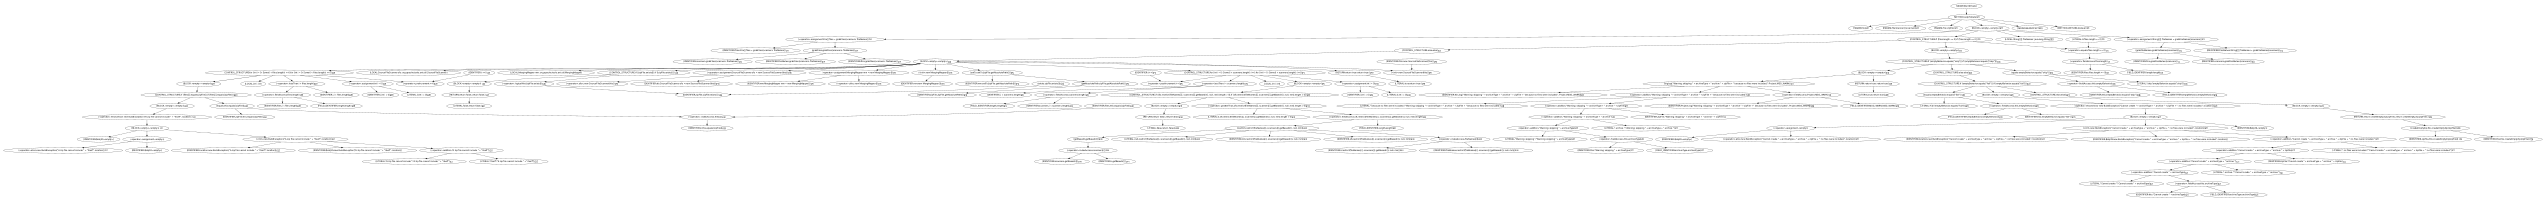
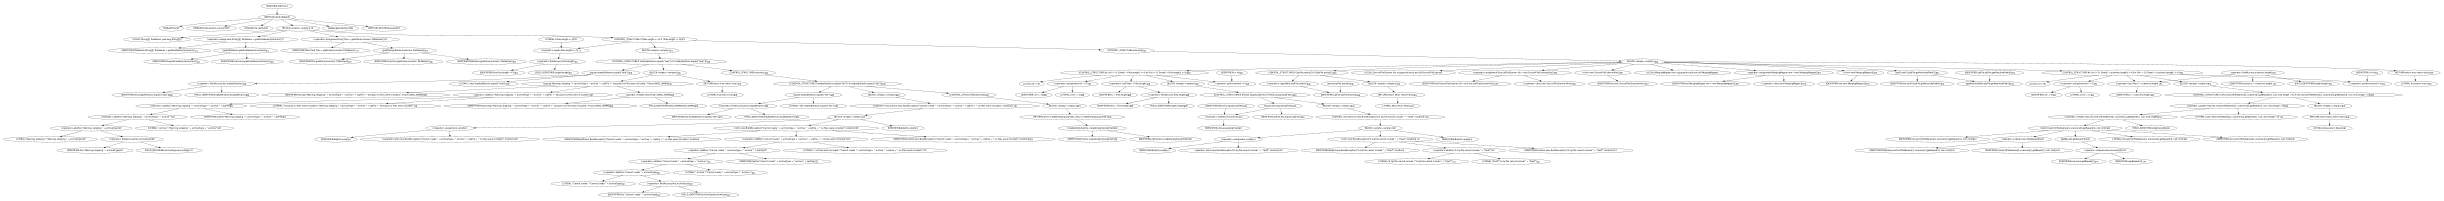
  digraph {
    fontname=Inter
    node [fontname=Inter]
    edge [fontname=Inter]
    n1 [label=<(METHOD,isUpToDate)<SUB>611</SUB>>]
    n2 [label=<(PARAM,this)<SUB>611</SUB>>]
    n3 [label=<(PARAM,FileScanner[] scanners)<SUB>611</SUB>>]
    n4 [label=<(PARAM,File zipFile)<SUB>611</SUB>>]
    n5 [label=<(BLOCK,&lt;empty&gt;,&lt;empty&gt;)<SUB>612</SUB>>]
    n6 [label=<(MODIFIER,PROTECTED)>]
    n7 [label=<(METHOD_RETURN,boolean)<SUB>611</SUB>>]
    n8 [label=<(LOCAL,String[][] fileNames: java.lang.String[][])>]
    n9 [label=<(&lt;operator&gt;.assignment,String[][] fileNames = grabFileNames(scanners))<SUB>613</SUB>>]
    n10 [label=<(&lt;operator&gt;.assignment,File[] files = grabFiles(scanners, fileNames))<SUB>614</SUB>>]
    n11 [label=<(CONTROL_STRUCTURE,if (files.length == 0),if (files.length == 0))<SUB>615</SUB>>]
    n12 [label=<(MODIFIER,VIRTUAL)>]
    n13 [label=<(IDENTIFIER,fileNames,String[][] fileNames = grabFileNames(scanners))<SUB>613</SUB>>]
    n14 [label=<(grabFileNames,grabFileNames(scanners))<SUB>613</SUB>>]
    n15 [label=<(IDENTIFIER,files,File[] files = grabFiles(scanners, fileNames))<SUB>614</SUB>>]
    n16 [label=<(grabFiles,grabFiles(scanners, fileNames))<SUB>614</SUB>>]
    n17 [label=<(&lt;operator&gt;.equals,files.length == 0)<SUB>615</SUB>>]
    n18 [label=<(BLOCK,&lt;empty&gt;,&lt;empty&gt;)<SUB>615</SUB>>]
    n19 [label=<(CONTROL_STRUCTURE,else,else)<SUB>628</SUB>>]
    n20 [label=<(IDENTIFIER,this,grabFileNames(scanners))<SUB>613</SUB>>]
    n21 [label=<(IDENTIFIER,scanners,grabFileNames(scanners))<SUB>813</SUB>>]
    n22 [label=<(IDENTIFIER,this,grabFiles(scanners, fileNames))<SUB>614</SUB>>]
    n23 [label=<(IDENTIFIER,scanners,grabFiles(scanners, fileNames))<SUB>610</SUB>>]
    n24 [label=<(IDENTIFIER,fileNames,grabFiles(scanners, fileNames))<SUB>614</SUB>>]
    n25 [label=<(&lt;operator&gt;.fieldAccess,files.length)<SUB>615</SUB>>]
    n26 [label=<(CONTROL_STRUCTURE,if (emptyBehavior.equals(&quot;skip&quot;)),if (emptyBehavior.equals(&quot;skip&quot;)))<SUB>616</SUB>>]
    n27 [label=<(BLOCK,&lt;empty&gt;,&lt;empty&gt;)<SUB>628</SUB>>]
    n28 [label=<(IDENTIFIER,files,files.length == 0)<SUB>615</SUB>>]
    n29 [label=<(FIELD_IDENTIFIER,length,length)<SUB>615</SUB>>]
    n30 [label=<(LITERAL,0,files.length == 0)<SUB>615</SUB>>]
    n31 [label=<(equals,emptyBehavior.equals(&quot;skip&quot;))<SUB>616</SUB>>]
    n32 [label=<(BLOCK,&lt;empty&gt;,&lt;empty&gt;)<SUB>616</SUB>>]
    n33 [label=<(CONTROL_STRUCTURE,else,else)<SUB>620</SUB>>]
    n34 [label=<(&lt;operator&gt;.fieldAccess,this.emptyBehavior)<SUB>616</SUB>>]
    n35 [label=<(LITERAL,&quot;skip&quot;,emptyBehavior.equals(&quot;skip&quot;))<SUB>616</SUB>>]
    n36 [label=<(log,log(&quot;Warning: skipping &quot; + archiveType + &quot; archive &quot; + zipFile + &quot; because no files were included.&quot;, Project.MSG_WARN))<SUB>617</SUB>>]
    n37 [label=<(RETURN,return true;,return true;)<SUB>619</SUB>>]
    n38 [label=<(CONTROL_STRUCTURE,if (emptyBehavior.equals(&quot;fail&quot;)),if (emptyBehavior.equals(&quot;fail&quot;)))<SUB>620</SUB>>]
    n39 [label=<(IDENTIFIER,this,emptyBehavior.equals(&quot;skip&quot;))<SUB>616</SUB>>]
    n40 [label=<(FIELD_IDENTIFIER,emptyBehavior,emptyBehavior)<SUB>616</SUB>>]
    n41 [label=<(IDENTIFIER,this,log(&quot;Warning: skipping &quot; + archiveType + &quot; archive &quot; + zipFile + &quot; because no files were included.&quot;, Project.MSG_WARN))<SUB>617</SUB>>]
    n42 [label=<(&lt;operator&gt;.addition,&quot;Warning: skipping &quot; + archiveType + &quot; archive &quot; + zipFile + &quot; because no files were included.&quot;)<SUB>617</SUB>>]
    n43 [label=<(&lt;operator&gt;.fieldAccess,Project.MSG_WARN)<SUB>618</SUB>>]
    n44 [label=<(LITERAL,true,return true;)<SUB>619</SUB>>]
    n45 [label=<(&lt;operator&gt;.addition,&quot;Warning: skipping &quot; + archiveType + &quot; archive &quot; + zipFile)<SUB>617</SUB>>]
    n46 [label=<(LITERAL,&quot; because no files were included.&quot;,&quot;Warning: skipping &quot; + archiveType + &quot; archive &quot; + zipFile + &quot; because no files were included.&quot;)<SUB>618</SUB>>]
    n47 [label=<(IDENTIFIER,Project,log(&quot;Warning: skipping &quot; + archiveType + &quot; archive &quot; + zipFile + &quot; because no files were included.&quot;, Project.MSG_WARN))<SUB>618</SUB>>]
    n48 [label=<(FIELD_IDENTIFIER,MSG_WARN,MSG_WARN)<SUB>618</SUB>>]
    n49 [label=<(&lt;operator&gt;.addition,&quot;Warning: skipping &quot; + archiveType + &quot; archive &quot;)<SUB>617</SUB>>]
    n50 [label=<(IDENTIFIER,zipFile,&quot;Warning: skipping &quot; + archiveType + &quot; archive &quot; + zipFile)<SUB>617</SUB>>]
    n51 [label=<(&lt;operator&gt;.addition,&quot;Warning: skipping &quot; + archiveType)<SUB>617</SUB>>]
    n52 [label=<(LITERAL,&quot; archive &quot;,&quot;Warning: skipping &quot; + archiveType + &quot; archive &quot;)<SUB>617</SUB>>]
    n53 [label=<(LITERAL,&quot;Warning: skipping &quot;,&quot;Warning: skipping &quot; + archiveType)<SUB>617</SUB>>]
    n54 [label=<(&lt;operator&gt;.fieldAccess,this.archiveType)<SUB>617</SUB>>]
    n55 [label=<(IDENTIFIER,this,&quot;Warning: skipping &quot; + archiveType)<SUB>617</SUB>>]
    n56 [label=<(FIELD_IDENTIFIER,archiveType,archiveType)<SUB>617</SUB>>]
    n57 [label=<(equals,emptyBehavior.equals(&quot;fail&quot;))<SUB>620</SUB>>]
    n58 [label=<(BLOCK,&lt;empty&gt;,&lt;empty&gt;)<SUB>620</SUB>>]
    n59 [label=<(CONTROL_STRUCTURE,else,else)<SUB>624</SUB>>]
    n60 [label=<(&lt;operator&gt;.fieldAccess,this.emptyBehavior)<SUB>620</SUB>>]
    n61 [label=<(LITERAL,&quot;fail&quot;,emptyBehavior.equals(&quot;fail&quot;))<SUB>620</SUB>>]
    n62 [label=<(&lt;operator&gt;.throw,throw new BuildException(&quot;Cannot create &quot; + archiveType + &quot; archive &quot; + zipFile + &quot;: no files were included.&quot;, location);)<SUB>621</SUB>>]
    n63 [label=<(BLOCK,&lt;empty&gt;,&lt;empty&gt;)<SUB>624</SUB>>]
    n64 [label=<(IDENTIFIER,this,emptyBehavior.equals(&quot;fail&quot;))<SUB>620</SUB>>]
    n65 [label=<(FIELD_IDENTIFIER,emptyBehavior,emptyBehavior)<SUB>620</SUB>>]
    n66 [label=<(BLOCK,&lt;empty&gt;,&lt;empty&gt;)<SUB>621</SUB>>]
    n67 [label=<(&lt;operator&gt;.assignment,&lt;empty&gt;)>]
    n68 [label=<(&lt;init&gt;,new BuildException(&quot;Cannot create &quot; + archiveType + &quot; archive &quot; + zipFile + &quot;: no files were included.&quot;, location))<SUB>621</SUB>>]
    n69 [label=<(IDENTIFIER,$obj29,&lt;empty&gt;)>]
    n70 [label=<(IDENTIFIER,$obj29,&lt;empty&gt;)>]
    n71 [label=<(&lt;operator&gt;.alloc,new BuildException(&quot;Cannot create &quot; + archiveType + &quot; archive &quot; + zipFile + &quot;: no files were included.&quot;, location))<SUB>621</SUB>>]
    n72 [label=<(IDENTIFIER,$obj29,new BuildException(&quot;Cannot create &quot; + archiveType + &quot; archive &quot; + zipFile + &quot;: no files were included.&quot;, location))>]
    n73 [label=<(&lt;operator&gt;.addition,&quot;Cannot create &quot; + archiveType + &quot; archive &quot; + zipFile + &quot;: no files were included.&quot;)<SUB>621</SUB>>]
    n74 [label=<(IDENTIFIER,location,new BuildException(&quot;Cannot create &quot; + archiveType + &quot; archive &quot; + zipFile + &quot;: no files were included.&quot;, location))<SUB>623</SUB>>]
    n75 [label=<(&lt;operator&gt;.addition,&quot;Cannot create &quot; + archiveType + &quot; archive &quot; + zipFile)<SUB>621</SUB>>]
    n76 [label=<(LITERAL,&quot;: no files were included.&quot;,&quot;Cannot create &quot; + archiveType + &quot; archive &quot; + zipFile + &quot;: no files were included.&quot;)<SUB>623</SUB>>]
    n77 [label=<(&lt;operator&gt;.addition,&quot;Cannot create &quot; + archiveType + &quot; archive &quot;)<SUB>621</SUB>>]
    n78 [label=<(IDENTIFIER,zipFile,&quot;Cannot create &quot; + archiveType + &quot; archive &quot; + zipFile)<SUB>622</SUB>>]
    n79 [label=<(&lt;operator&gt;.addition,&quot;Cannot create &quot; + archiveType)<SUB>621</SUB>>]
    n80 [label=<(LITERAL,&quot; archive &quot;,&quot;Cannot create &quot; + archiveType + &quot; archive &quot;)<SUB>622</SUB>>]
    n81 [label=<(LITERAL,&quot;Cannot create &quot;,&quot;Cannot create &quot; + archiveType)<SUB>621</SUB>>]
    n82 [label=<(&lt;operator&gt;.fieldAccess,this.archiveType)<SUB>621</SUB>>]
    n83 [label=<(IDENTIFIER,this,&quot;Cannot create &quot; + archiveType)<SUB>621</SUB>>]
    n84 [label=<(FIELD_IDENTIFIER,archiveType,archiveType)<SUB>621</SUB>>]
    n85 [label=<(RETURN,return createEmptyZip(zipFile);,return createEmptyZip(zipFile);)<SUB>626</SUB>>]
    n86 [label=<(createEmptyZip,this.createEmptyZip(zipFile))<SUB>626</SUB>>]
    n87 [label=<(IDENTIFIER,this,this.createEmptyZip(zipFile))<SUB>726</SUB>>]
    n88 [label=<(IDENTIFIER,zipFile,this.createEmptyZip(zipFile))<SUB>626</SUB>>]
    n89 [label=<(CONTROL_STRUCTURE,for (int i = 0; Some(i &lt; files.length); ++i),for (int i = 0; Some(i &lt; files.length); ++i))<SUB>629</SUB>>]
    n90 [label=<(CONTROL_STRUCTURE,if (!zipFile.exists()),if (!zipFile.exists()))<SUB>636</SUB>>]
    n91 [label=<(LOCAL,SourceFileScanner sfs: org.apache.tools.ant.util.SourceFileScanner)>]
    n92 [label=<(&lt;operator&gt;.assignment,SourceFileScanner sfs = new SourceFileScanner(this))<SUB>640</SUB>>]
    n93 [label=<(&lt;init&gt;,new SourceFileScanner(this))<SUB>645</SUB>>]
    n94 [label=<(LOCAL,MergingMapper mm: org.apache.tools.ant.util.MergingMapper)>]
    n95 [label=<(&lt;operator&gt;.assignment,MergingMapper mm = new MergingMapper())<SUB>641</SUB>>]
    n96 [label=<(&lt;init&gt;,new MergingMapper())<SUB>641</SUB>>]
    n97 [label=<(setTo,setTo(zipFile.getAbsolutePath()))<SUB>642</SUB>>]
    n98 [label=<(CONTROL_STRUCTURE,for (int i = 0; Some(i &lt; scanners.length); i++),for (int i = 0; Some(i &lt; scanners.length); i++))<SUB>643</SUB>>]
    n99 [label=<(RETURN,return true;,return true;)<SUB>649</SUB>>]
    n100 [label=<(LOCAL,int i: int)>]
    n101 [label=<(&lt;operator&gt;.assignment,int i = 0)<SUB>629</SUB>>]
    n102 [label=<(&lt;operator&gt;.lessThan,i &lt; files.length)<SUB>629</SUB>>]
    n103 [label=<(&lt;operator&gt;.preIncrement,++i)<SUB>629</SUB>>]
    n104 [label=<(BLOCK,&lt;empty&gt;,&lt;empty&gt;)<SUB>629</SUB>>]
    n105 [label=<(&lt;operator&gt;.logicalNot,!zipFile.exists())<SUB>636</SUB>>]
    n106 [label=<(BLOCK,&lt;empty&gt;,&lt;empty&gt;)<SUB>636</SUB>>]
    n107 [label=<(IDENTIFIER,sfs,SourceFileScanner sfs = new SourceFileScanner(this))<SUB>640</SUB>>]
    n108 [label=<(&lt;operator&gt;.alloc,new SourceFileScanner(this))<SUB>640</SUB>>]
    n109 [label=<(IDENTIFIER,this,new SourceFileScanner(this))<SUB>640</SUB>>]
    n110 [label=<(IDENTIFIER,mm,MergingMapper mm = new MergingMapper())<SUB>641</SUB>>]
    n111 [label=<(&lt;operator&gt;.alloc,new MergingMapper())<SUB>641</SUB>>]
    n112 [label=<(IDENTIFIER,mm,new MergingMapper())<SUB>641</SUB>>]
    n113 [label=<(IDENTIFIER,mm,setTo(zipFile.getAbsolutePath()))<SUB>642</SUB>>]
    n114 [label=<(getAbsolutePath,zipFile.getAbsolutePath())<SUB>642</SUB>>]
    n115 [label=<(LOCAL,int i: int)>]
    n116 [label=<(&lt;operator&gt;.assignment,int i = 0)<SUB>643</SUB>>]
    n117 [label=<(&lt;operator&gt;.lessThan,i &lt; scanners.length)<SUB>643</SUB>>]
    n118 [label=<(&lt;operator&gt;.postIncrement,i++)<SUB>643</SUB>>]
    n119 [label=<(BLOCK,&lt;empty&gt;,&lt;empty&gt;)<SUB>643</SUB>>]
    n120 [label=<(LITERAL,true,return true;)<SUB>649</SUB>>]
    n121 [label=<(IDENTIFIER,i,int i = 0)<SUB>629</SUB>>]
    n122 [label=<(LITERAL,0,int i = 0)<SUB>629</SUB>>]
    n123 [label=<(IDENTIFIER,i,i &lt; files.length)<SUB>629</SUB>>]
    n124 [label=<(&lt;operator&gt;.fieldAccess,files.length)<SUB>629</SUB>>]
    n125 [label=<(CONTROL_STRUCTURE,if (files[i].equals(zipFile)),if (files[i].equals(zipFile)))<SUB>630</SUB>>]
    n126 [label=<(IDENTIFIER,files,i &lt; files.length)<SUB>629</SUB>>]
    n127 [label=<(FIELD_IDENTIFIER,length,length)<SUB>629</SUB>>]
    n128 [label=<(IDENTIFIER,i,++i)<SUB>629</SUB>>]
    n129 [label=<(equals,this.equals(zipFile))<SUB>630</SUB>>]
    n130 [label=<(BLOCK,&lt;empty&gt;,&lt;empty&gt;)<SUB>630</SUB>>]
    n131 [label=<(&lt;operator&gt;.indexAccess,files[i])<SUB>630</SUB>>]
    n132 [label=<(IDENTIFIER,zipFile,this.equals(zipFile))<SUB>636</SUB>>]
    n133 [label=<(&lt;operator&gt;.throw,throw new BuildException(&quot;A zip file cannot include &quot; + &quot;itself&quot;, location);)<SUB>631</SUB>>]
    n134 [label=<(IDENTIFIER,i,this.equals(zipFile))<SUB>635</SUB>>]
    n135 [label=<(IDENTIFIER,files,this.equals(zipFile))<SUB>630</SUB>>]
    n136 [label=<(BLOCK,&lt;empty&gt;,&lt;empty&gt;)<SUB>631</SUB>>]
    n137 [label=<(&lt;operator&gt;.assignment,&lt;empty&gt;)>]
    n138 [label=<(&lt;init&gt;,new BuildException(&quot;A zip file cannot include &quot; + &quot;itself&quot;, location))<SUB>631</SUB>>]
    n139 [label=<(IDENTIFIER,$obj30,&lt;empty&gt;)>]
    n140 [label=<(IDENTIFIER,$obj30,&lt;empty&gt;)>]
    n141 [label=<(&lt;operator&gt;.alloc,new BuildException(&quot;A zip file cannot include &quot; + &quot;itself&quot;, location))<SUB>631</SUB>>]
    n142 [label=<(IDENTIFIER,$obj30,new BuildException(&quot;A zip file cannot include &quot; + &quot;itself&quot;, location))>]
    n143 [label=<(&lt;operator&gt;.addition,&quot;A zip file cannot include &quot; + &quot;itself&quot;)<SUB>631</SUB>>]
    n144 [label=<(IDENTIFIER,location,new BuildException(&quot;A zip file cannot include &quot; + &quot;itself&quot;, location))<SUB>632</SUB>>]
    n145 [label=<(LITERAL,&quot;A zip file cannot include &quot;,&quot;A zip file cannot include &quot; + &quot;itself&quot;)<SUB>631</SUB>>]
    n146 [label=<(LITERAL,&quot;itself&quot;,&quot;A zip file cannot include &quot; + &quot;itself&quot;)<SUB>632</SUB>>]
    n147 [label=<(IDENTIFIER,zipFile,zipFile.exists())<SUB>636</SUB>>]
    n148 [label=<(RETURN,return false;,return false;)<SUB>637</SUB>>]
    n149 [label=<(exists,zipFile.exists())<SUB>636</SUB>>]
    n150 [label=<(LITERAL,false,return false;)<SUB>637</SUB>>]
    n151 [label=<(IDENTIFIER,zipFile,zipFile.getAbsolutePath())<SUB>642</SUB>>]
    n152 [label=<(IDENTIFIER,i,int i = 0)<SUB>643</SUB>>]
    n153 [label=<(LITERAL,0,int i = 0)<SUB>643</SUB>>]
    n154 [label=<(IDENTIFIER,i,i &lt; scanners.length)<SUB>643</SUB>>]
    n155 [label=<(&lt;operator&gt;.fieldAccess,scanners.length)<SUB>643</SUB>>]
    n156 [label=<(CONTROL_STRUCTURE,if (sfs.restrict(fileNames[i], scanners[i].getBasedir(), null, mm).length &gt; 0),if (sfs.restrict(fileNames[i], scanners[i].getBasedir(), null, mm).length &gt; 0))<SUB>644</SUB>>]
    n157 [label=<(IDENTIFIER,scanners,i &lt; scanners.length)<SUB>643</SUB>>]
    n158 [label=<(FIELD_IDENTIFIER,length,length)<SUB>643</SUB>>]
    n159 [label=<(IDENTIFIER,i,i++)<SUB>643</SUB>>]
    n160 [label=<(&lt;operator&gt;.greaterThan,sfs.restrict(fileNames[i], scanners[i].getBasedir(), null, mm).length &gt; 0)<SUB>644</SUB>>]
    n161 [label=<(BLOCK,&lt;empty&gt;,&lt;empty&gt;)<SUB>645</SUB>>]
    n162 [label=<(&lt;operator&gt;.fieldAccess,sfs.restrict(fileNames[i], scanners[i].getBasedir(), null, mm).length)<SUB>644</SUB>>]
    n163 [label=<(LITERAL,0,sfs.restrict(fileNames[i], scanners[i].getBasedir(), null, mm).length &gt; 0)<SUB>645</SUB>>]
    n164 [label=<(RETURN,return false;,return false;)<SUB>646</SUB>>]
    n165 [label=<(restrict,restrict(fileNames[i], scanners[i].getBasedir(), null, mm))<SUB>644</SUB>>]
    n166 [label=<(FIELD_IDENTIFIER,length,length)<SUB>645</SUB>>]
    n167 [label=<(IDENTIFIER,sfs,restrict(fileNames[i], scanners[i].getBasedir(), null, mm))<SUB>644</SUB>>]
    n168 [label=<(&lt;operator&gt;.indexAccess,fileNames[i])<SUB>644</SUB>>]
    n169 [label=<(getBasedir,getBasedir())<SUB>644</SUB>>]
    n170 [label=<(LITERAL,null,restrict(fileNames[i], scanners[i].getBasedir(), null, mm))<SUB>644</SUB>>]
    n171 [label=<(IDENTIFIER,mm,restrict(fileNames[i], scanners[i].getBasedir(), null, mm))<SUB>645</SUB>>]
    n172 [label=<(IDENTIFIER,fileNames,restrict(fileNames[i], scanners[i].getBasedir(), null, mm))<SUB>644</SUB>>]
    n173 [label=<(IDENTIFIER,i,restrict(fileNames[i], scanners[i].getBasedir(), null, mm))<SUB>644</SUB>>]
    n174 [label=<(&lt;operator&gt;.indexAccess,scanners[i])<SUB>644</SUB>>]
    n175 [label=<(IDENTIFIER,scanners,getBasedir())<SUB>644</SUB>>]
    n176 [label=<(IDENTIFIER,i,getBasedir())<SUB>644</SUB>>]
    n177 [label=<(LITERAL,false,return false;)<SUB>646</SUB>>]
    n1 -> n2
    n1 -> n3
    n1 -> n4
    n1 -> n5
    n1 -> n6
    n1 -> n7
    n5 -> n8
    n5 -> n9
    n5 -> n10
    n5 -> n11
    n9 -> n13
    n9 -> n14
    n10 -> n15
    n10 -> n16
    n11 -> n17
    n11 -> n18
    n11 -> n19
    n12 -> n1
    n14 -> n20
    n14 -> n21
    n16 -> n22
    n16 -> n23
    n16 -> n24
    n17 -> n25
    n18 -> n26
    n19 -> n27
    n25 -> n28
    n25 -> n29
    n26 -> n31
    n26 -> n32
    n26 -> n33
    n27 -> n89
    n27 -> n90
    n27 -> n91
    n27 -> n92
    n27 -> n93
    n27 -> n94
    n27 -> n95
    n27 -> n96
    n27 -> n97
    n27 -> n98
    n27 -> n99
    n30 -> n17
    n31 -> n34
    n31 -> n35
    n32 -> n36
    n32 -> n37
    n33 -> n38
    n34 -> n39
    n34 -> n40
    n36 -> n41
    n36 -> n42
    n36 -> n43
    n37 -> n44
    n38 -> n57
    n38 -> n58
    n38 -> n59
    n42 -> n45
    n42 -> n46
    n43 -> n47
    n43 -> n48
    n45 -> n49
    n45 -> n50
    n49 -> n51
    n49 -> n52
    n51 -> n53
    n51 -> n54
    n54 -> n55
    n54 -> n56
    n57 -> n60
    n57 -> n61
    n58 -> n62
    n59 -> n63
    n60 -> n64
    n60 -> n65
    n62 -> n66
    n63 -> n85
    n66 -> n67
    n66 -> n68
    n66 -> n69
    n67 -> n70
    n67 -> n71
    n68 -> n72
    n68 -> n73
    n68 -> n74
    n73 -> n75
    n73 -> n76
    n75 -> n77
    n75 -> n78
    n77 -> n79
    n77 -> n80
    n79 -> n81
    n79 -> n82
    n82 -> n83
    n82 -> n84
    n85 -> n86
    n86 -> n87
    n86 -> n88
    n89 -> n100
    n89 -> n101
    n89 -> n102
    n89 -> n103
    n89 -> n104
    n90 -> n105
    n90 -> n106
    n92 -> n107
    n92 -> n108
-   n109 -> n93
+   n93 -> n109
    n95 -> n110
    n95 -> n111
    n96 -> n112
    n97 -> n113
    n97 -> n114
    n98 -> n115
    n98 -> n116
    n98 -> n117
    n98 -> n118
    n98 -> n119
    n99 -> n120
    n101 -> n121
    n101 -> n122
    n102 -> n123
    n102 -> n124
    n104 -> n125
    n105 -> n147
    n106 -> n148
-   n114 -> n151
+   n151 -> n114
    n116 -> n152
    n116 -> n153
    n117 -> n154
-   n117 -> n155
+   n155 -> n117
    n119 -> n156
    n124 -> n126
    n124 -> n127
    n125 -> n129
    n125 -> n130
    n128 -> n103
    n129 -> n131
    n129 -> n132
    n130 -> n133
    n131 -> n134
    n133 -> n136
    n135 -> n131
    n136 -> n137
    n136 -> n138
    n136 -> n139
    n137 -> n140
    n137 -> n141
    n138 -> n142
    n138 -> n143
    n138 -> n144
    n143 -> n145
    n143 -> n146
    n148 -> n150
    n149 -> n147
    n155 -> n157
    n155 -> n158
    n156 -> n160
    n156 -> n161
    n159 -> n118
    n160 -> n162
    n160 -> n163
    n161 -> n164
    n162 -> n165
    n162 -> n166
    n164 -> n177
    n165 -> n167
    n165 -> n168
    n165 -> n169
    n165 -> n170
    n165 -> n171
    n168 -> n172
    n168 -> n173
    n169 -> n174
    n174 -> n175
    n174 -> n176
  }
